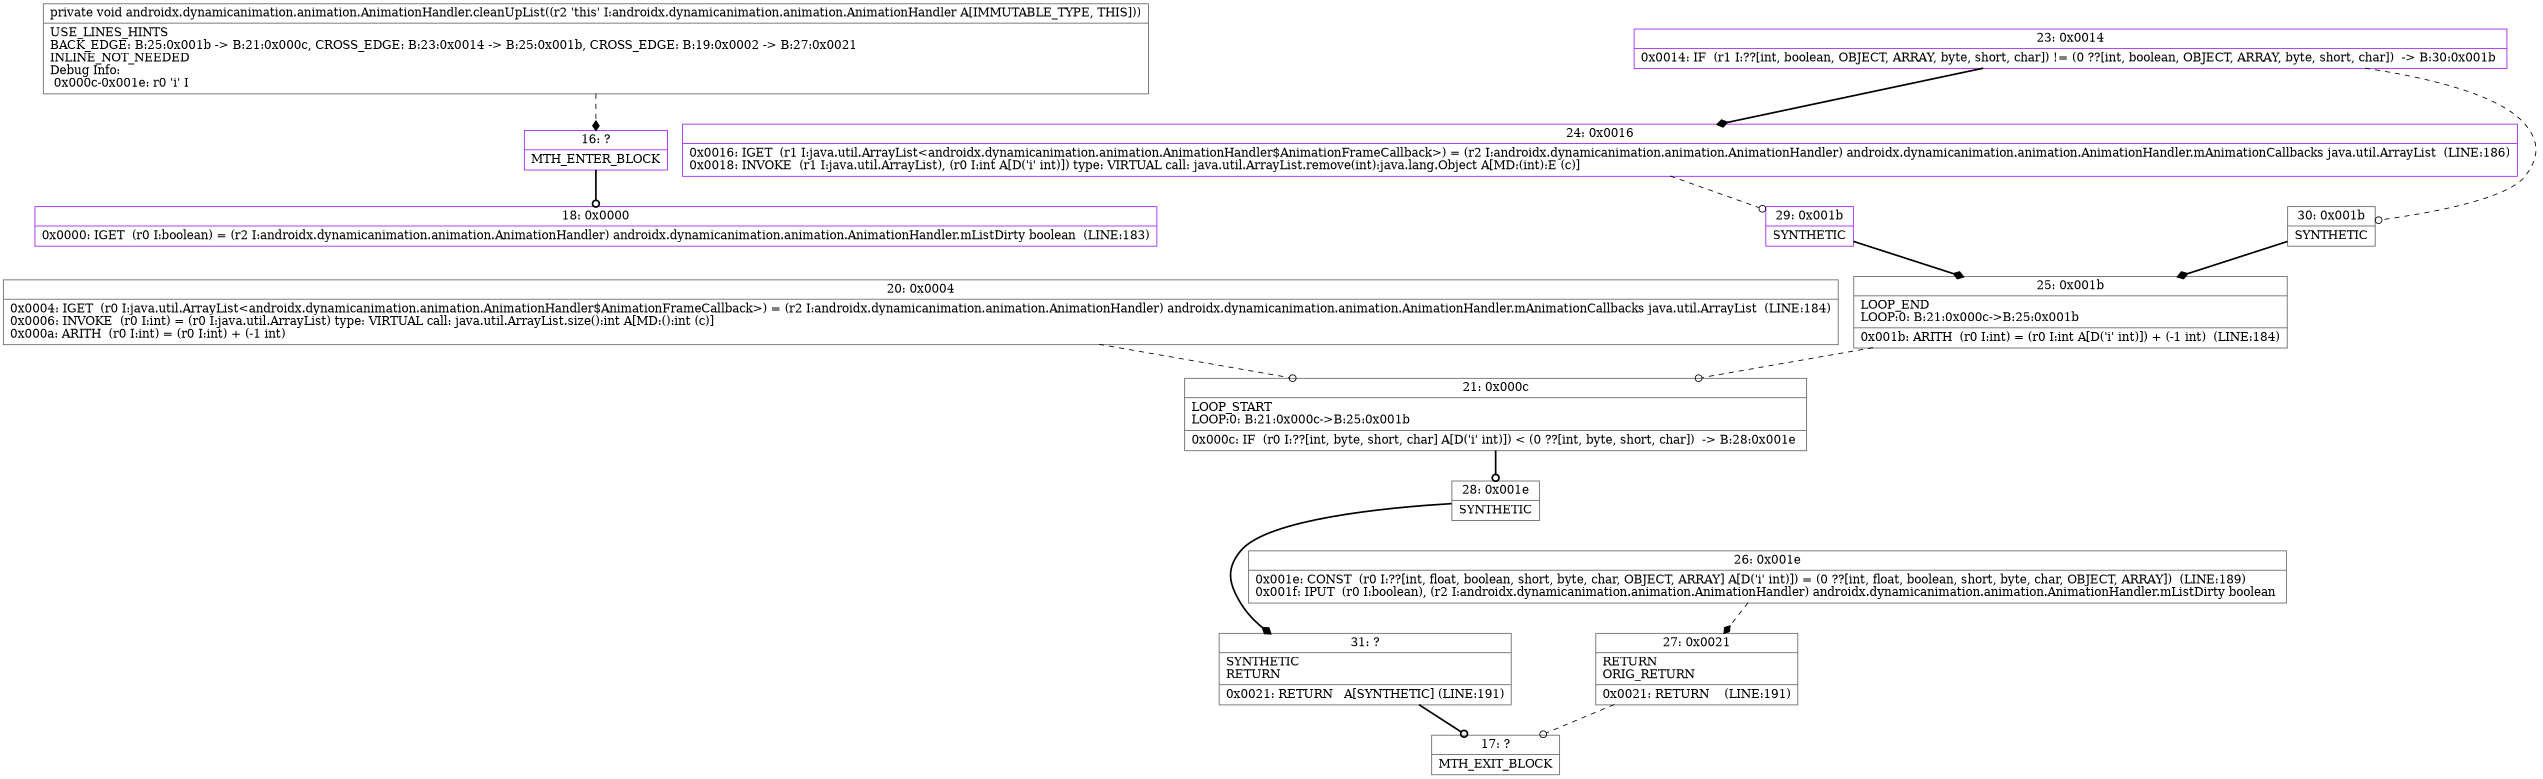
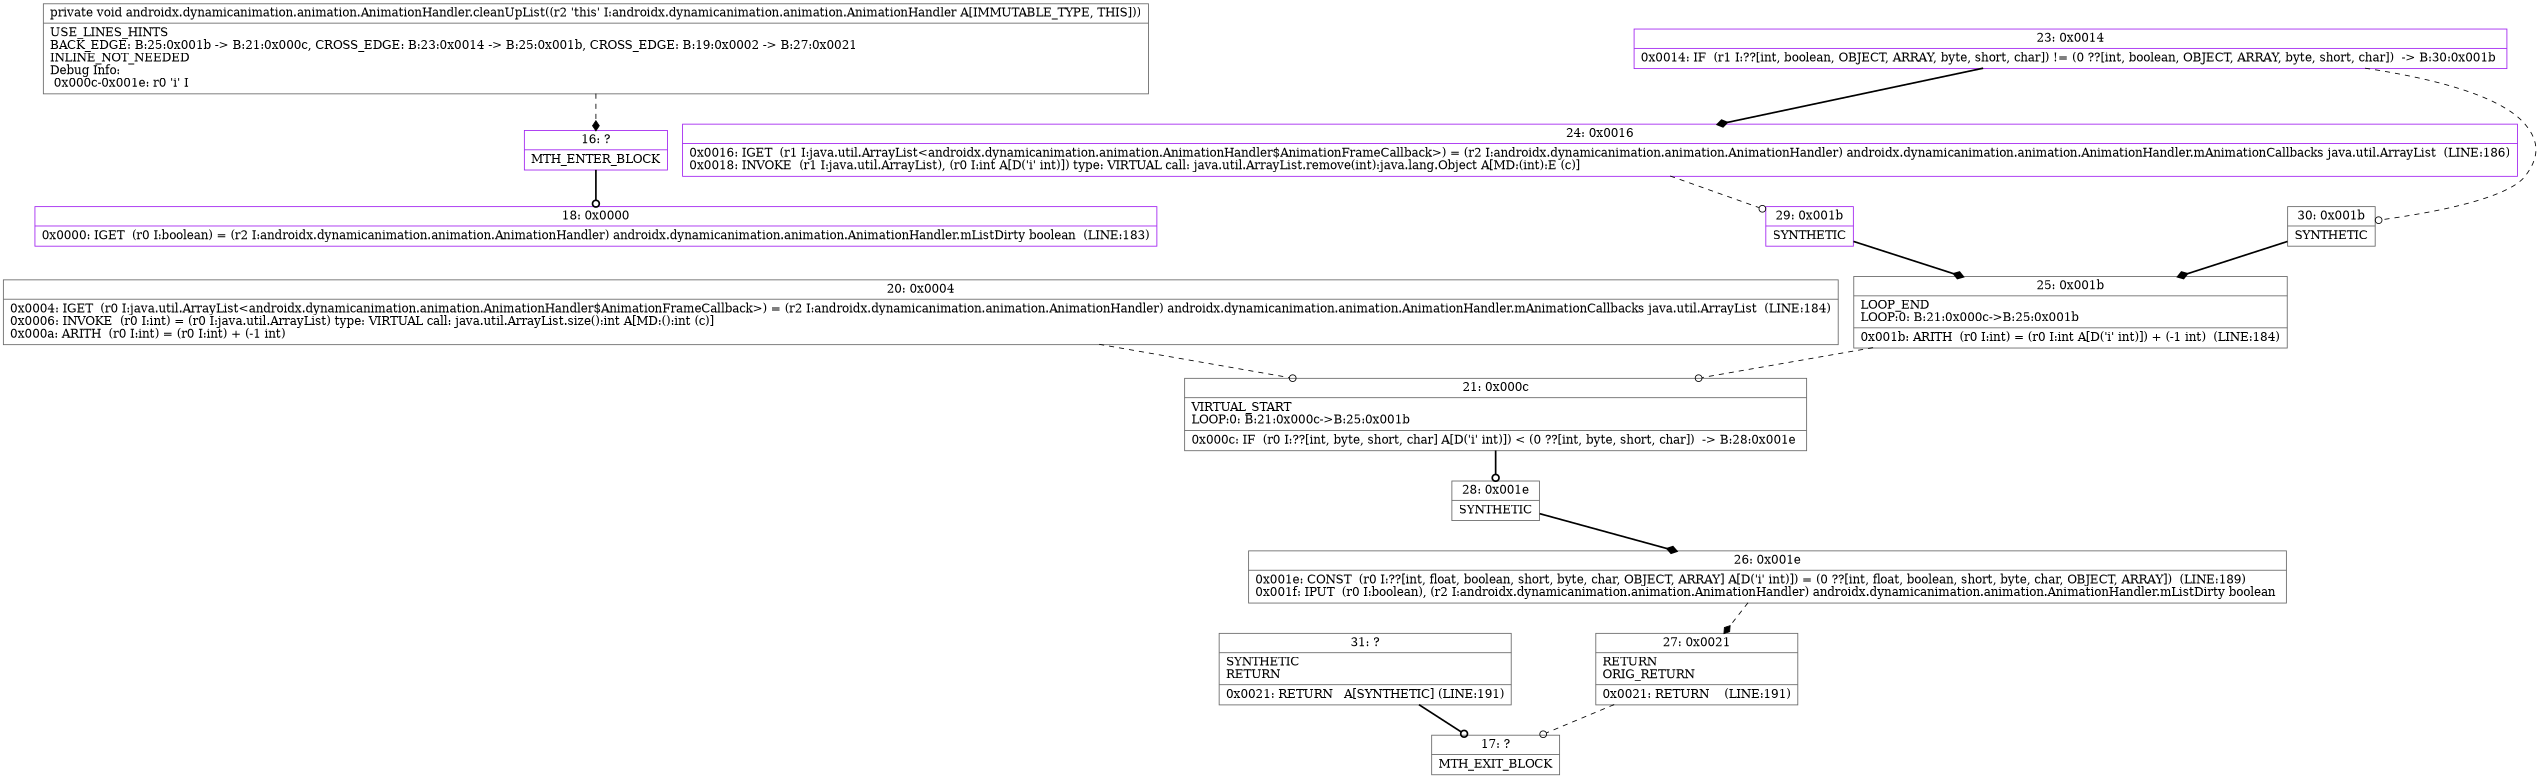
  digraph {
    node [color=gray40 shape=record]
    edge [arrowhead=odot style=bold]
    n1 [color=purple label="{16\:\ ?|MTH_ENTER_BLOCK\l}"]
    n2 [color=purple label="{18\:\ 0x0000|0x0000: IGET  (r0 I:boolean) = (r2 I:androidx.dynamicanimation.animation.AnimationHandler) androidx.dynamicanimation.animation.AnimationHandler.mListDirty boolean  (LINE:183)\l}"]
    n3 [label="{20\:\ 0x0004|0x0004: IGET  (r0 I:java.util.ArrayList\<androidx.dynamicanimation.animation.AnimationHandler$AnimationFrameCallback\>) = (r2 I:androidx.dynamicanimation.animation.AnimationHandler) androidx.dynamicanimation.animation.AnimationHandler.mAnimationCallbacks java.util.ArrayList  (LINE:184)\l0x0006: INVOKE  (r0 I:int) = (r0 I:java.util.ArrayList) type: VIRTUAL call: java.util.ArrayList.size():int A[MD:():int (c)]\l0x000a: ARITH  (r0 I:int) = (r0 I:int) + (\-1 int) \l}"]
-   n4 [label="{21\:\ 0x000c|LOOP_START\lLOOP:0: B:21:0x000c\-\>B:25:0x001b\l|0x000c: IF  (r0 I:??[int, byte, short, char] A[D('i' int)]) \< (0 ??[int, byte, short, char])  \-\> B:28:0x001e \l}"]
+   n4 [label="{21\:\ 0x000c|VIRTUAL_START\lLOOP:0: B:21:0x000c\-\>B:25:0x001b\l|0x000c: IF  (r0 I:??[int, byte, short, char] A[D('i' int)]) \< (0 ??[int, byte, short, char])  \-\> B:28:0x001e \l}"]
    n5 [label="{31\:\ ?|SYNTHETIC\lRETURN\l|0x0021: RETURN   A[SYNTHETIC] (LINE:191)\l}"]
    n6 [label="{17\:\ ?|MTH_EXIT_BLOCK\l}"]
    n7 [label="{28\:\ 0x001e|SYNTHETIC\l}"]
    n8 [label="{26\:\ 0x001e|0x001e: CONST  (r0 I:??[int, float, boolean, short, byte, char, OBJECT, ARRAY] A[D('i' int)]) = (0 ??[int, float, boolean, short, byte, char, OBJECT, ARRAY])  (LINE:189)\l0x001f: IPUT  (r0 I:boolean), (r2 I:androidx.dynamicanimation.animation.AnimationHandler) androidx.dynamicanimation.animation.AnimationHandler.mListDirty boolean \l}"]
    n9 [color=purple label="{23\:\ 0x0014|0x0014: IF  (r1 I:??[int, boolean, OBJECT, ARRAY, byte, short, char]) != (0 ??[int, boolean, OBJECT, ARRAY, byte, short, char])  \-\> B:30:0x001b \l}"]
    n10 [color=purple label="{24\:\ 0x0016|0x0016: IGET  (r1 I:java.util.ArrayList\<androidx.dynamicanimation.animation.AnimationHandler$AnimationFrameCallback\>) = (r2 I:androidx.dynamicanimation.animation.AnimationHandler) androidx.dynamicanimation.animation.AnimationHandler.mAnimationCallbacks java.util.ArrayList  (LINE:186)\l0x0018: INVOKE  (r1 I:java.util.ArrayList), (r0 I:int A[D('i' int)]) type: VIRTUAL call: java.util.ArrayList.remove(int):java.lang.Object A[MD:(int):E (c)]\l}"]
    n11 [label="{30\:\ 0x001b|SYNTHETIC\l}"]
    n12 [color=purple label="{29\:\ 0x001b|SYNTHETIC\l}"]
    n13 [label="{25\:\ 0x001b|LOOP_END\lLOOP:0: B:21:0x000c\-\>B:25:0x001b\l|0x001b: ARITH  (r0 I:int) = (r0 I:int A[D('i' int)]) + (\-1 int)  (LINE:184)\l}"]
    n14 [label="{27\:\ 0x0021|RETURN\lORIG_RETURN\l|0x0021: RETURN    (LINE:191)\l}"]
    n15 [label="{private void androidx.dynamicanimation.animation.AnimationHandler.cleanUpList((r2 'this' I:androidx.dynamicanimation.animation.AnimationHandler A[IMMUTABLE_TYPE, THIS]))  | USE_LINES_HINTS\lBACK_EDGE: B:25:0x001b \-\> B:21:0x000c, CROSS_EDGE: B:23:0x0014 \-\> B:25:0x001b, CROSS_EDGE: B:19:0x0002 \-\> B:27:0x0021\lINLINE_NOT_NEEDED\lDebug Info:\l  0x000c\-0x001e: r0 'i' I\l}"]
    n1 -> n2
    n3 -> n4 [style=dashed]
    n4 -> n7
    n5 -> n6
-   n7 -> n5 [arrowhead=diamond]
+   n7 -> n8 [arrowhead=diamond]
    n8 -> n14 [arrowhead=diamond style=dashed]
    n9 -> n10 [arrowhead=diamond]
    n9 -> n11 [style=dashed]
    n10 -> n12 [style=dashed]
    n11 -> n13 [arrowhead=diamond]
    n12 -> n13 [arrowhead=diamond]
    n13 -> n4 [style=dashed]
    n14 -> n6 [style=dashed]
    n15 -> n1 [arrowhead=diamond style=dashed]
  }
